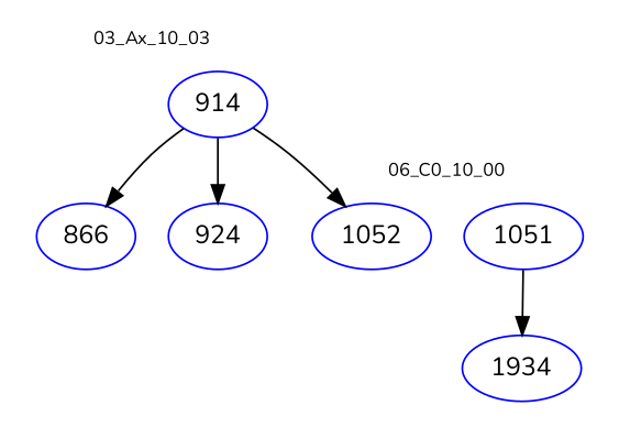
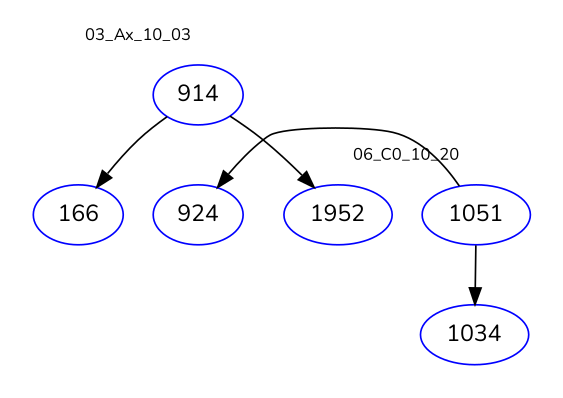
  digraph {
    fontname=Nunito
    node [color=blue fontname=Nunito]
    edge [color=black fontname=Nunito]
    n1 [label=914]
-   n2 [label=866]
+   n2 [label=166]
    n3 [label=924]
    n4 [label=1051]
-   n5 [label=1934]
-   n6 [label=1052]
+   n5 [label=1034]
+   n6 [label=1952]
    subgraph cluster_1 {
      color=white
      fontsize=10
      label="03_Ax_10_03"
      n1
      n2
      n3
    }
    subgraph cluster_2 {
      color=white
      fontsize=10
-     label="06_C0_10_00"
+     label="06_C0_10_20"
      n4
      n5
      n6
    }
    n1 -> n2
-   n1 -> n3
+   n4 -> n3
    n1 -> n6
    n4 -> n5
  }
